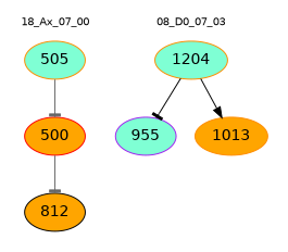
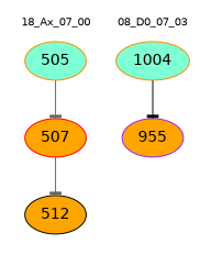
  digraph {
    fontname="DejaVu Sans"
    node [color=darkorange fillcolor=orange fontname="DejaVu Sans" style=filled]
    edge [arrowhead=tee color=gray40 fontname="DejaVu Sans"]
-   n1 [color=red label=500]
+   n1 [color=red label=507]
    n2 [fillcolor=aquamarine label=505]
-   n3 [color=black label=812]
-   n4 [fillcolor=aquamarine label=1204]
-   n5 [color=purple fillcolor=aquamarine label=955]
-   n6 [label=1013]
+   n3 [color=black label=512]
+   n4 [fillcolor=aquamarine label=1004]
+   n5 [color=purple label=955]
    subgraph cluster_1 {
      color=white
      fontsize=10
      label="18_Ax_07_00"
      n1
      n2
      n3
    }
    subgraph cluster_2 {
      color=white
      fontsize=10
      label="08_D0_07_03"
      n4
      n5
-     n6
    }
    n1 -> n3
    n2 -> n1
    n4 -> n5 [color=black]
-   n4 -> n6 [arrowhead=normal color=black]
  }
